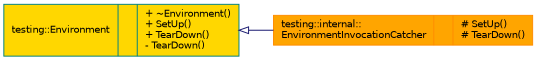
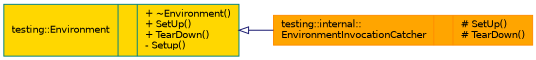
  digraph {
    rankdir=LR
    fontname="DejaVu Sans"
    node [fontname="DejaVu Sans" fontsize=10 shape=record style=filled]
    n1 [color=darkorange fillcolor=orange fontcolor=black height=0.2 label="{testing::internal::\lEnvironmentInvocationCatcher\n||# SetUp()\l# TearDown()\l}" width=0.4]
-   n2 [color=teal fillcolor=gold height=0.2 label="{testing::Environment\n||+ ~Environment()\l+ SetUp()\l+ TearDown()\l- TearDown()\l}" width=0.4]
+   n2 [color=teal fillcolor=gold height=0.2 label="{testing::Environment\n||+ ~Environment()\l+ SetUp()\l+ TearDown()\l- Setup()\l}" width=0.4]
    n2 -> n1 [arrowtail=onormal color=midnightblue dir=back fontname="DejaVu Sans" fontsize=10 labelfontname=Helvetica labelfontsize=10 style=solid]
  }
